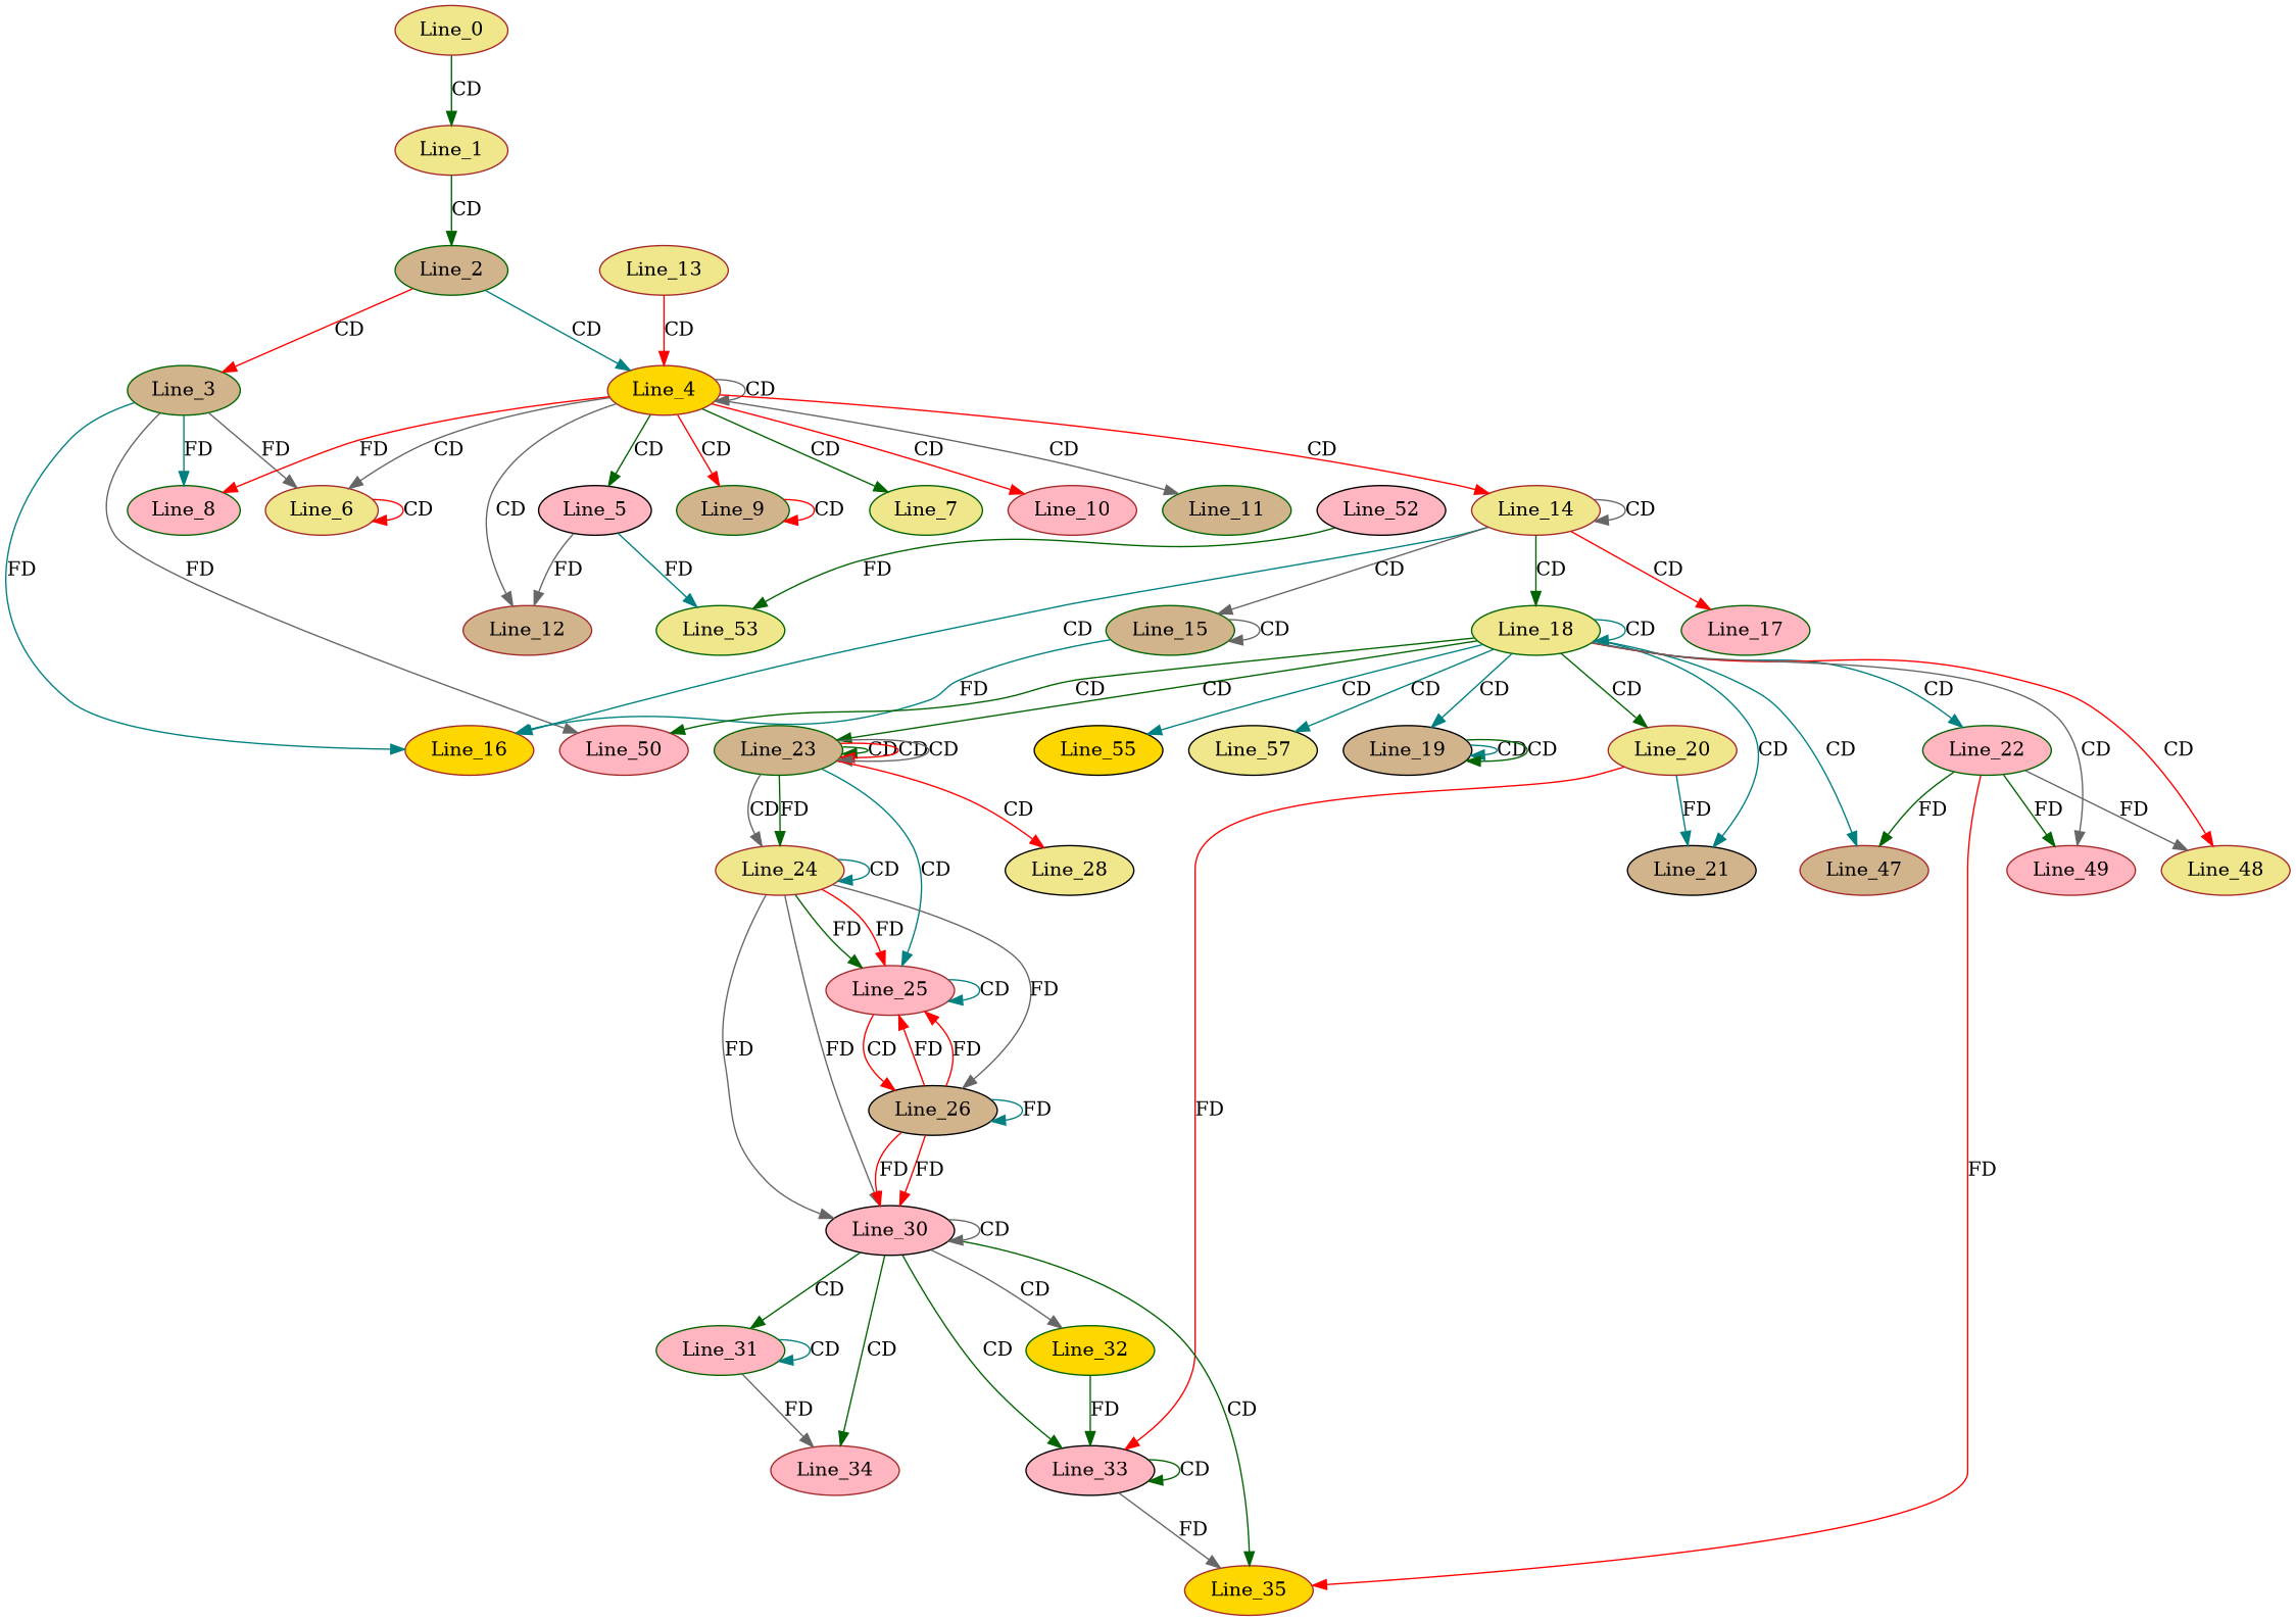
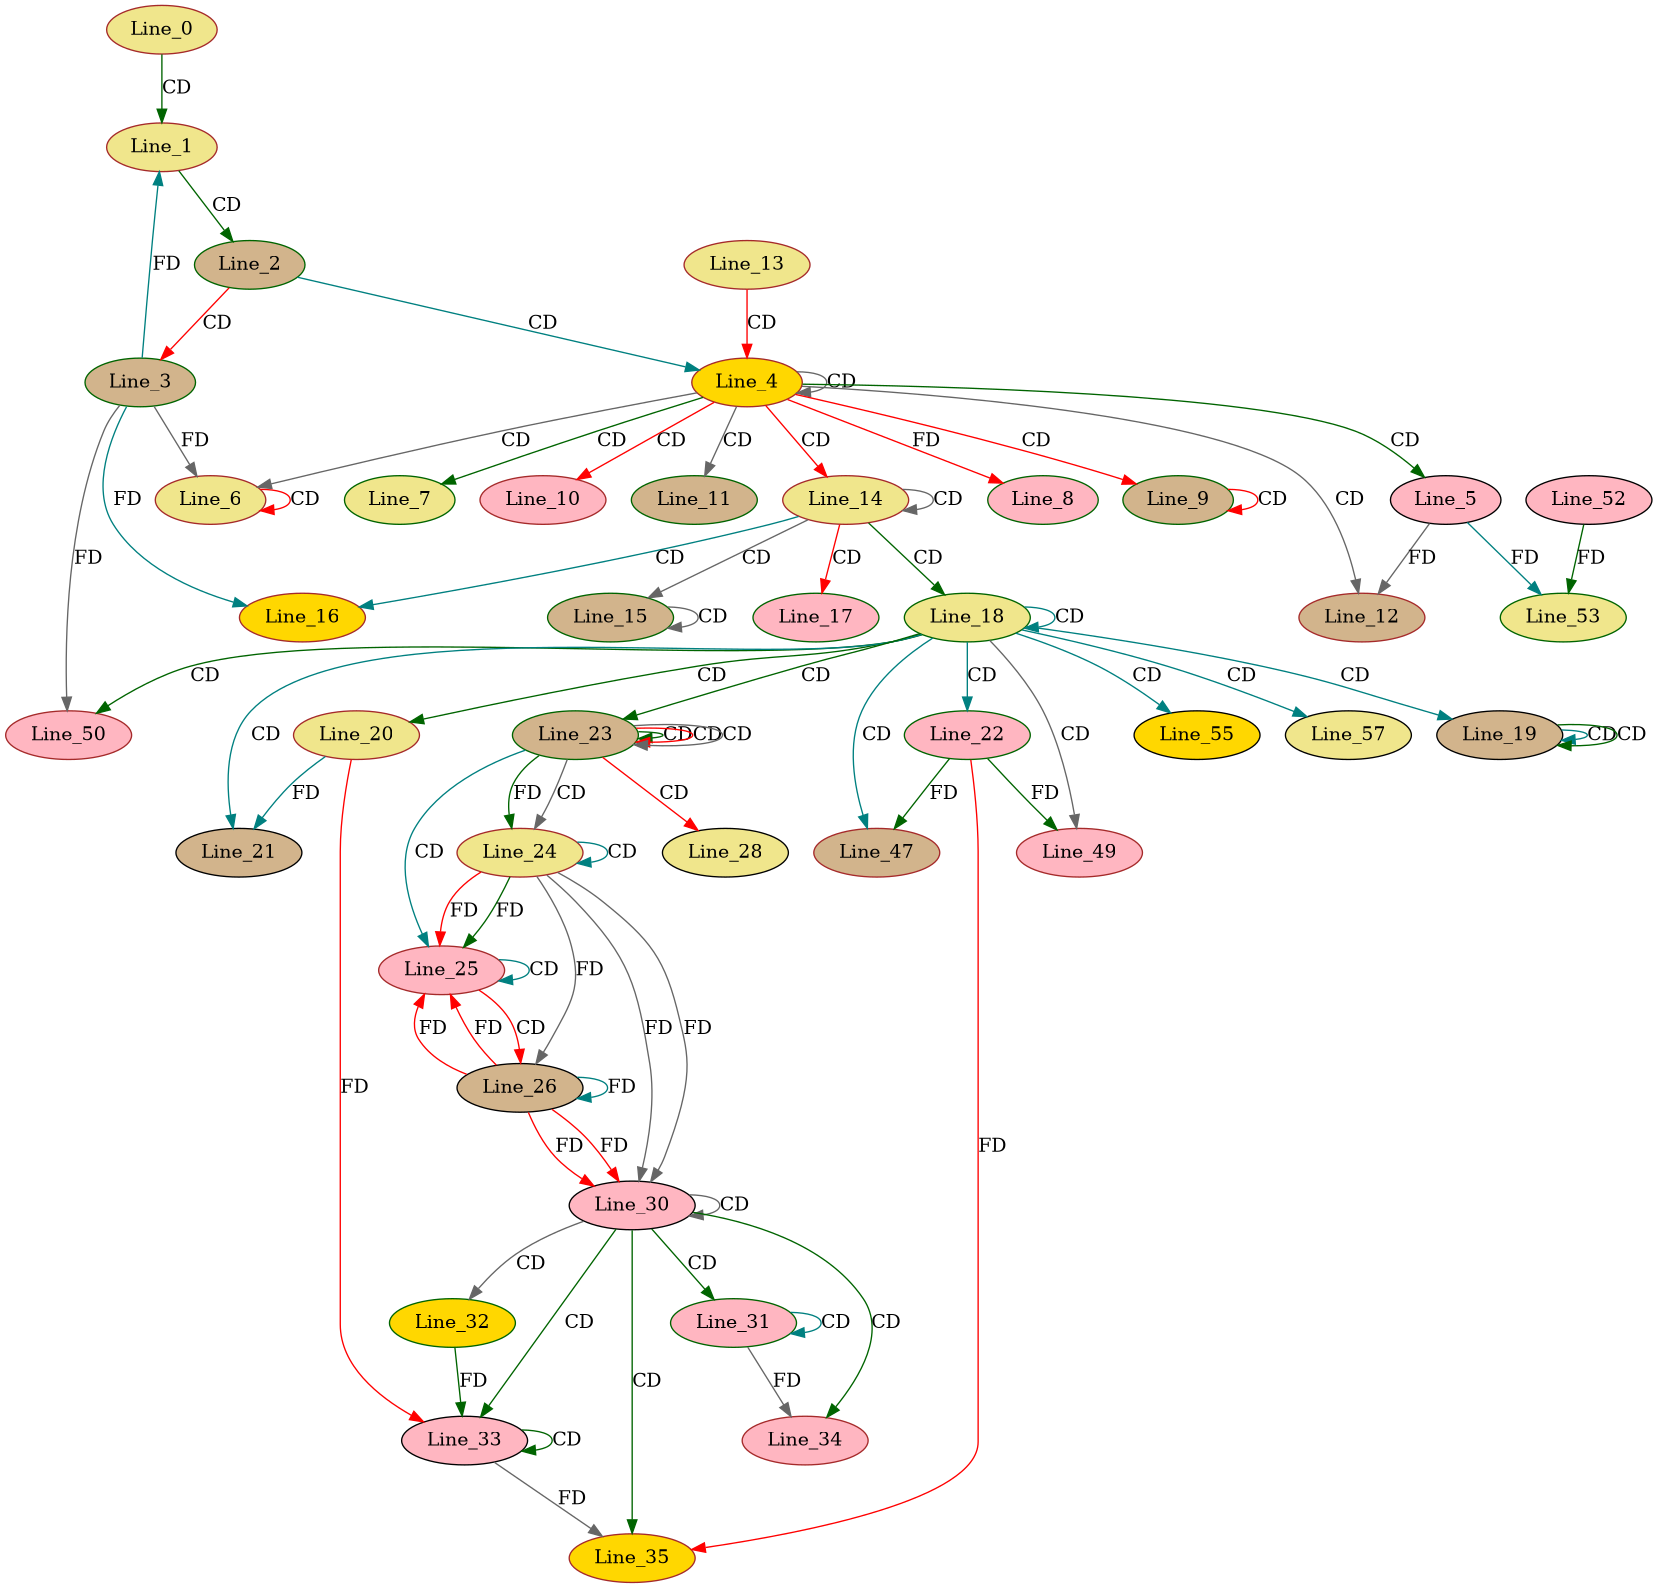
  digraph {
    node [color=brown fillcolor=khaki style=filled]
    edge [color=darkgreen]
    Line_0
    Line_1
    Line_2 [color=darkgreen fillcolor=tan]
    Line_3 [color=darkgreen fillcolor=tan]
    Line_4 [fillcolor=gold]
    Line_6
    Line_8 [color=darkgreen fillcolor=lightpink]
    Line_16 [fillcolor=gold]
    Line_50 [fillcolor=lightpink]
    Line_9 [color=darkgreen fillcolor=tan]
    Line_5 [color=black fillcolor=lightpink]
    Line_7 [color=darkgreen]
    Line_10 [fillcolor=lightpink]
    Line_11 [color=darkgreen fillcolor=tan]
    Line_12 [fillcolor=tan]
    Line_14
    Line_53 [color=darkgreen]
    Line_13
    Line_15 [color=darkgreen fillcolor=tan]
    Line_17 [color=darkgreen fillcolor=lightpink]
    Line_18 [color=darkgreen]
    Line_19 [color=black fillcolor=tan]
    Line_20
    Line_21 [color=black fillcolor=tan]
    Line_22 [color=darkgreen fillcolor=lightpink]
    Line_23 [color=darkgreen fillcolor=tan]
    Line_47 [fillcolor=tan]
-   Line_48
    Line_49 [fillcolor=lightpink]
    Line_55 [color=black fillcolor=gold]
    Line_57 [color=black]
    Line_33 [color=black fillcolor=lightpink]
    Line_35 [fillcolor=gold]
    Line_24
    Line_25 [fillcolor=lightpink]
    Line_28 [color=black]
    Line_26 [color=black fillcolor=tan]
    Line_30 [color=black fillcolor=lightpink]
    Line_31 [color=darkgreen fillcolor=lightpink]
    Line_32 [color=darkgreen fillcolor=gold]
    Line_34 [fillcolor=lightpink]
    Line_52 [color=black fillcolor=lightpink]
    Line_0 -> Line_1 [label=CD]
    Line_1 -> Line_2 [label=CD]
    Line_2 -> Line_3 [color=red label=CD]
    Line_2 -> Line_4 [color=teal label=CD]
    Line_3 -> Line_6 [color=gray40 label=FD]
-   Line_3 -> Line_8 [color=teal label=FD]
+   Line_3 -> Line_1 [color=teal label=FD]
    Line_3 -> Line_16 [color=teal label=FD]
    Line_3 -> Line_50 [color=gray40 label=FD]
    Line_4 -> Line_4 [color=gray40 label=CD]
    Line_4 -> Line_6 [color=gray40 label=CD]
    Line_4 -> Line_8 [color=red label=FD]
    Line_4 -> Line_9 [color=red label=CD]
    Line_4 -> Line_5 [label=CD]
    Line_4 -> Line_7 [label=CD]
    Line_4 -> Line_10 [color=red label=CD]
    Line_4 -> Line_11 [color=gray40 label=CD]
    Line_4 -> Line_12 [color=gray40 label=CD]
    Line_4 -> Line_14 [color=red label=CD]
    Line_6 -> Line_6 [color=red label=CD]
    Line_9 -> Line_9 [color=red label=CD]
    Line_5 -> Line_12 [color=gray40 label=FD]
    Line_5 -> Line_53 [color=teal label=FD]
    Line_14 -> Line_16 [color=teal label=CD]
    Line_14 -> Line_14 [color=gray40 label=CD]
    Line_14 -> Line_15 [color=gray40 label=CD]
    Line_14 -> Line_17 [color=red label=CD]
    Line_14 -> Line_18 [label=CD]
    Line_13 -> Line_4 [color=red label=CD]
-   Line_15 -> Line_16 [color=teal label=FD]
    Line_15 -> Line_15 [color=gray40 label=CD]
    Line_18 -> Line_50 [label=CD]
    Line_18 -> Line_18 [color=teal label=CD]
    Line_18 -> Line_19 [color=teal label=CD]
    Line_18 -> Line_20 [label=CD]
    Line_18 -> Line_21 [color=teal label=CD]
    Line_18 -> Line_22 [color=teal label=CD]
    Line_18 -> Line_23 [label=CD]
    Line_18 -> Line_47 [color=teal label=CD]
-   Line_18 -> Line_48 [color=red label=CD]
    Line_18 -> Line_49 [color=gray40 label=CD]
    Line_18 -> Line_55 [color=teal label=CD]
    Line_18 -> Line_57 [color=teal label=CD]
    Line_19 -> Line_19 [color=teal label=CD]
    Line_19 -> Line_19 [label=CD]
    Line_20 -> Line_21 [color=teal label=FD]
    Line_20 -> Line_33 [color=red label=FD]
    Line_22 -> Line_47 [label=FD]
-   Line_22 -> Line_48 [color=gray40 label=FD]
    Line_22 -> Line_49 [label=FD]
    Line_22 -> Line_35 [color=red label=FD]
    Line_23 -> Line_23 [label=CD]
    Line_23 -> Line_23 [color=red label=CD]
    Line_23 -> Line_23 [color=gray40 label=CD]
    Line_23 -> Line_24 [color=gray40 label=CD]
    Line_23 -> Line_24 [label=FD]
    Line_23 -> Line_25 [color=teal label=CD]
    Line_23 -> Line_28 [color=red label=CD]
    Line_33 -> Line_33 [label=CD]
    Line_33 -> Line_35 [color=gray40 label=FD]
    Line_24 -> Line_24 [color=teal label=CD]
    Line_24 -> Line_25 [label=FD]
    Line_24 -> Line_25 [color=red label=FD]
    Line_24 -> Line_26 [color=gray40 label=FD]
    Line_24 -> Line_30 [color=gray40 label=FD]
    Line_24 -> Line_30 [color=gray40 label=FD]
    Line_25 -> Line_25 [color=teal label=CD]
    Line_25 -> Line_26 [color=red label=CD]
    Line_26 -> Line_25 [color=red label=FD]
    Line_26 -> Line_25 [color=red label=FD]
    Line_26 -> Line_26 [color=teal label=FD]
    Line_26 -> Line_30 [color=red label=FD]
    Line_26 -> Line_30 [color=red label=FD]
    Line_30 -> Line_33 [label=CD]
    Line_30 -> Line_35 [label=CD]
    Line_30 -> Line_30 [color=gray40 label=CD]
    Line_30 -> Line_31 [label=CD]
    Line_30 -> Line_32 [color=gray40 label=CD]
    Line_30 -> Line_34 [label=CD]
    Line_31 -> Line_31 [color=teal label=CD]
    Line_31 -> Line_34 [color=gray40 label=FD]
    Line_32 -> Line_33 [label=FD]
    Line_52 -> Line_53 [label=FD]
  }
